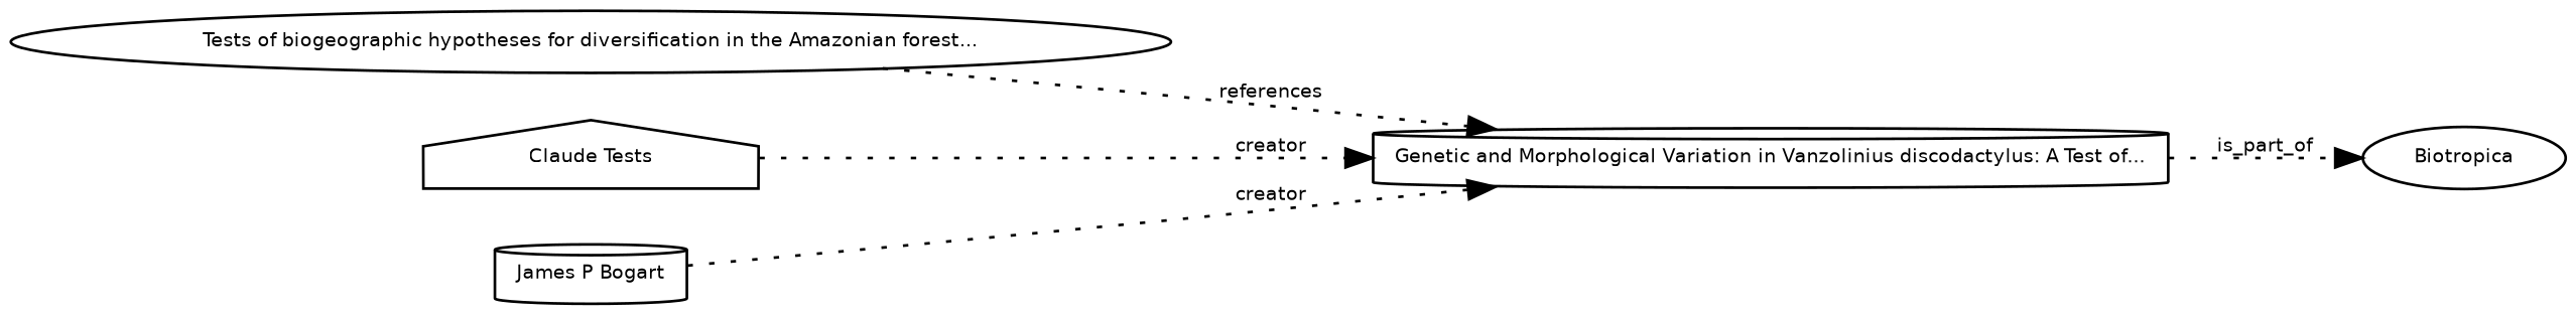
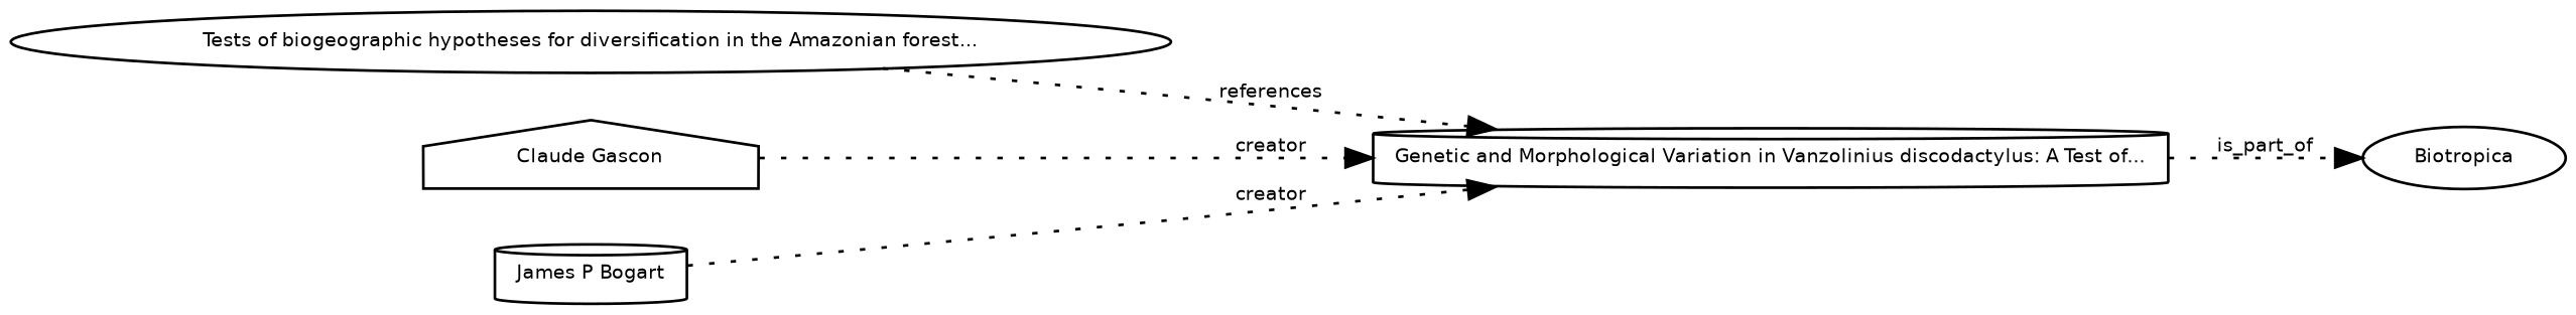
  digraph {
    rankdir=LR
    node [fontname=Helvetica fontsize=7 shape=cylinder]
    edge [fontname=Helvetica fontsize=7 style=dotted]
    n1 [height=0.27433100247 label="Genetic and Morphological Variation in Vanzolinius discodactylus: A Test of..." width=0.27433100247]
    n2 [height=0.27433100247 label=Biotropica shape=ellipse width=0.27433100247]
    n3 [height=0.27433100247 label="Tests of biogeographic hypotheses for diversification in the Amazonian forest..." shape=ellipse width=0.27433100247]
-   n4 [height=0.27433100247 label="Claude Tests" shape=house width=0.27433100247]
+   n4 [height=0.27433100247 label="Claude Gascon" shape=house width=0.27433100247]
    n5 [height=0.27433100247 label="James P Bogart" width=0.27433100247]
    n1 -> n2 [label=is_part_of]
    n3 -> n1 [label=references]
    n4 -> n1 [label=creator]
    n5 -> n1 [label=creator]
  }
